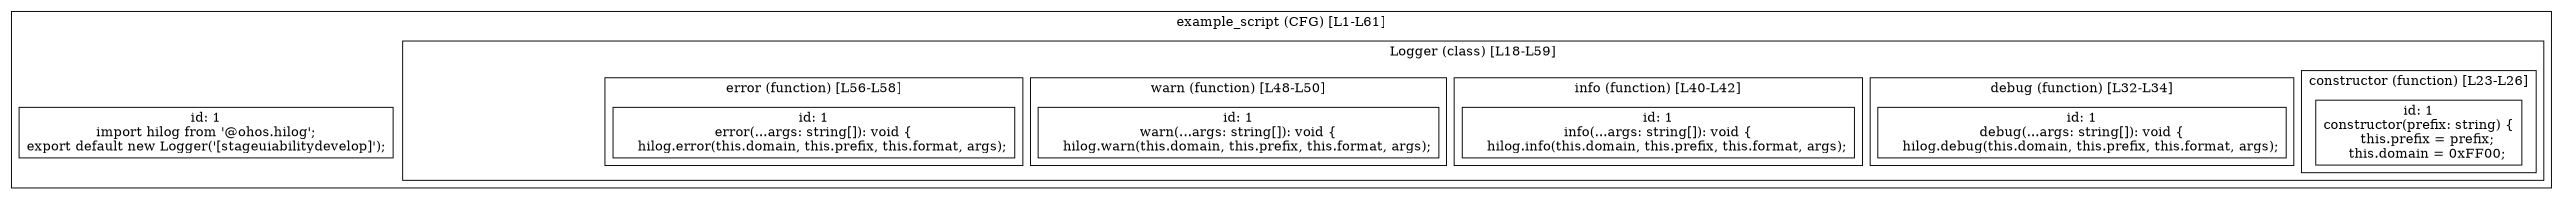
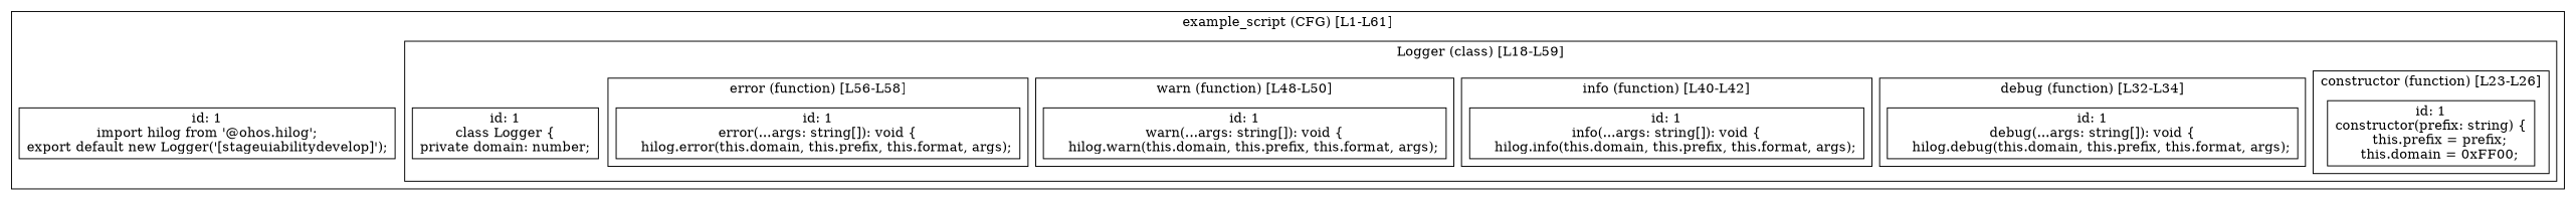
  digraph {
    node [shape=box]
    n1 [label="id: 1\nconstructor(prefix: string) {\n    this.prefix = prefix;\n    this.domain = 0xFF00;"]
    n2 [label="id: 1\ndebug(...args: string[]): void {\n    hilog.debug(this.domain, this.prefix, this.format, args);"]
    n3 [label="id: 1\ninfo(...args: string[]): void {\n    hilog.info(this.domain, this.prefix, this.format, args);"]
    n4 [label="id: 1\nwarn(...args: string[]): void {\n    hilog.warn(this.domain, this.prefix, this.format, args);"]
    n5 [label="id: 1\nerror(...args: string[]): void {\n    hilog.error(this.domain, this.prefix, this.format, args);"]
+   n6 [label="id: 1\nclass Logger {\nprivate domain: number;"]
    n7 [label="id: 1\nimport hilog from '@ohos.hilog';\nexport default new Logger('[stageuiabilitydevelop]');"]
    subgraph cluster_1 {
      label="example_script (CFG) [L1-L61]"
      n7
      subgraph cluster_2 {
        label="Logger (class) [L18-L59]"
+       n6
        subgraph cluster_3 {
          label="constructor (function) [L23-L26]"
          n1
        }
        subgraph cluster_4 {
          label="debug (function) [L32-L34]"
          n2
        }
        subgraph cluster_5 {
          label="info (function) [L40-L42]"
          n3
        }
        subgraph cluster_6 {
          label="warn (function) [L48-L50]"
          n4
        }
        subgraph cluster_7 {
          label="error (function) [L56-L58]"
          n5
        }
      }
    }
  }
